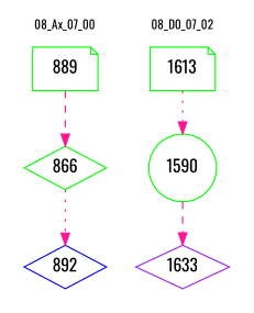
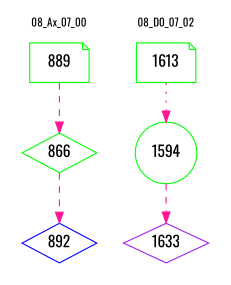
  digraph {
    fontname=Oswald
    node [color=green fontname=Oswald shape=diamond]
    edge [color=deeppink fontname=Oswald style=dashed]
    n1 [label=889 shape=note]
    n2 [label=866]
    n3 [color=blue label=892]
    n4 [label=1613 shape=note]
-   n5 [label=1590 shape=circle]
+   n5 [label=1594 shape=circle]
    n6 [color=purple label=1633]
    subgraph cluster_1 {
      color=white
      fontsize=10
      label="08_Ax_07_00"
      n1
      n2
      n3
    }
    subgraph cluster_2 {
      color=white
      fontsize=10
      label="08_D0_07_02"
      n4
      n5
      n6
    }
    n1 -> n2
-   n2 -> n3 [style=dotted]
+   n2 -> n3
    n4 -> n5 [style=dotted]
    n5 -> n6
  }
